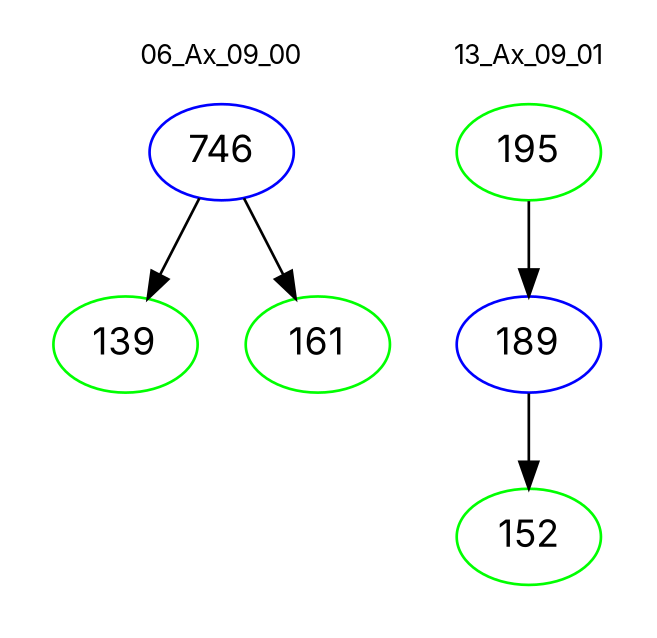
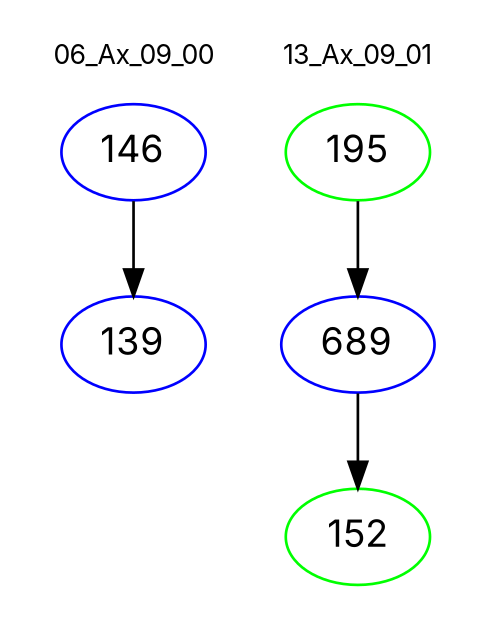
  digraph {
    fontname=Inter
    node [color=blue fontname=Inter]
    edge [color=black fontname=Inter]
-   n1 [label=746]
-   n2 [color=green label=139]
-   n3 [color=green label=161]
-   n4 [label=189]
+   n1 [label=146]
+   n2 [label=139]
+   n4 [label=689]
    n5 [color=green label=152]
    n6 [color=green label=195]
    subgraph cluster_1 {
      color=white
      fontsize=10
      label="06_Ax_09_00"
      n1
      n2
-     n3
    }
    subgraph cluster_2 {
      color=white
      fontsize=10
      label="13_Ax_09_01"
      n4
      n5
      n6
    }
    n1 -> n2
-   n1 -> n3
    n4 -> n5
    n6 -> n4
  }
